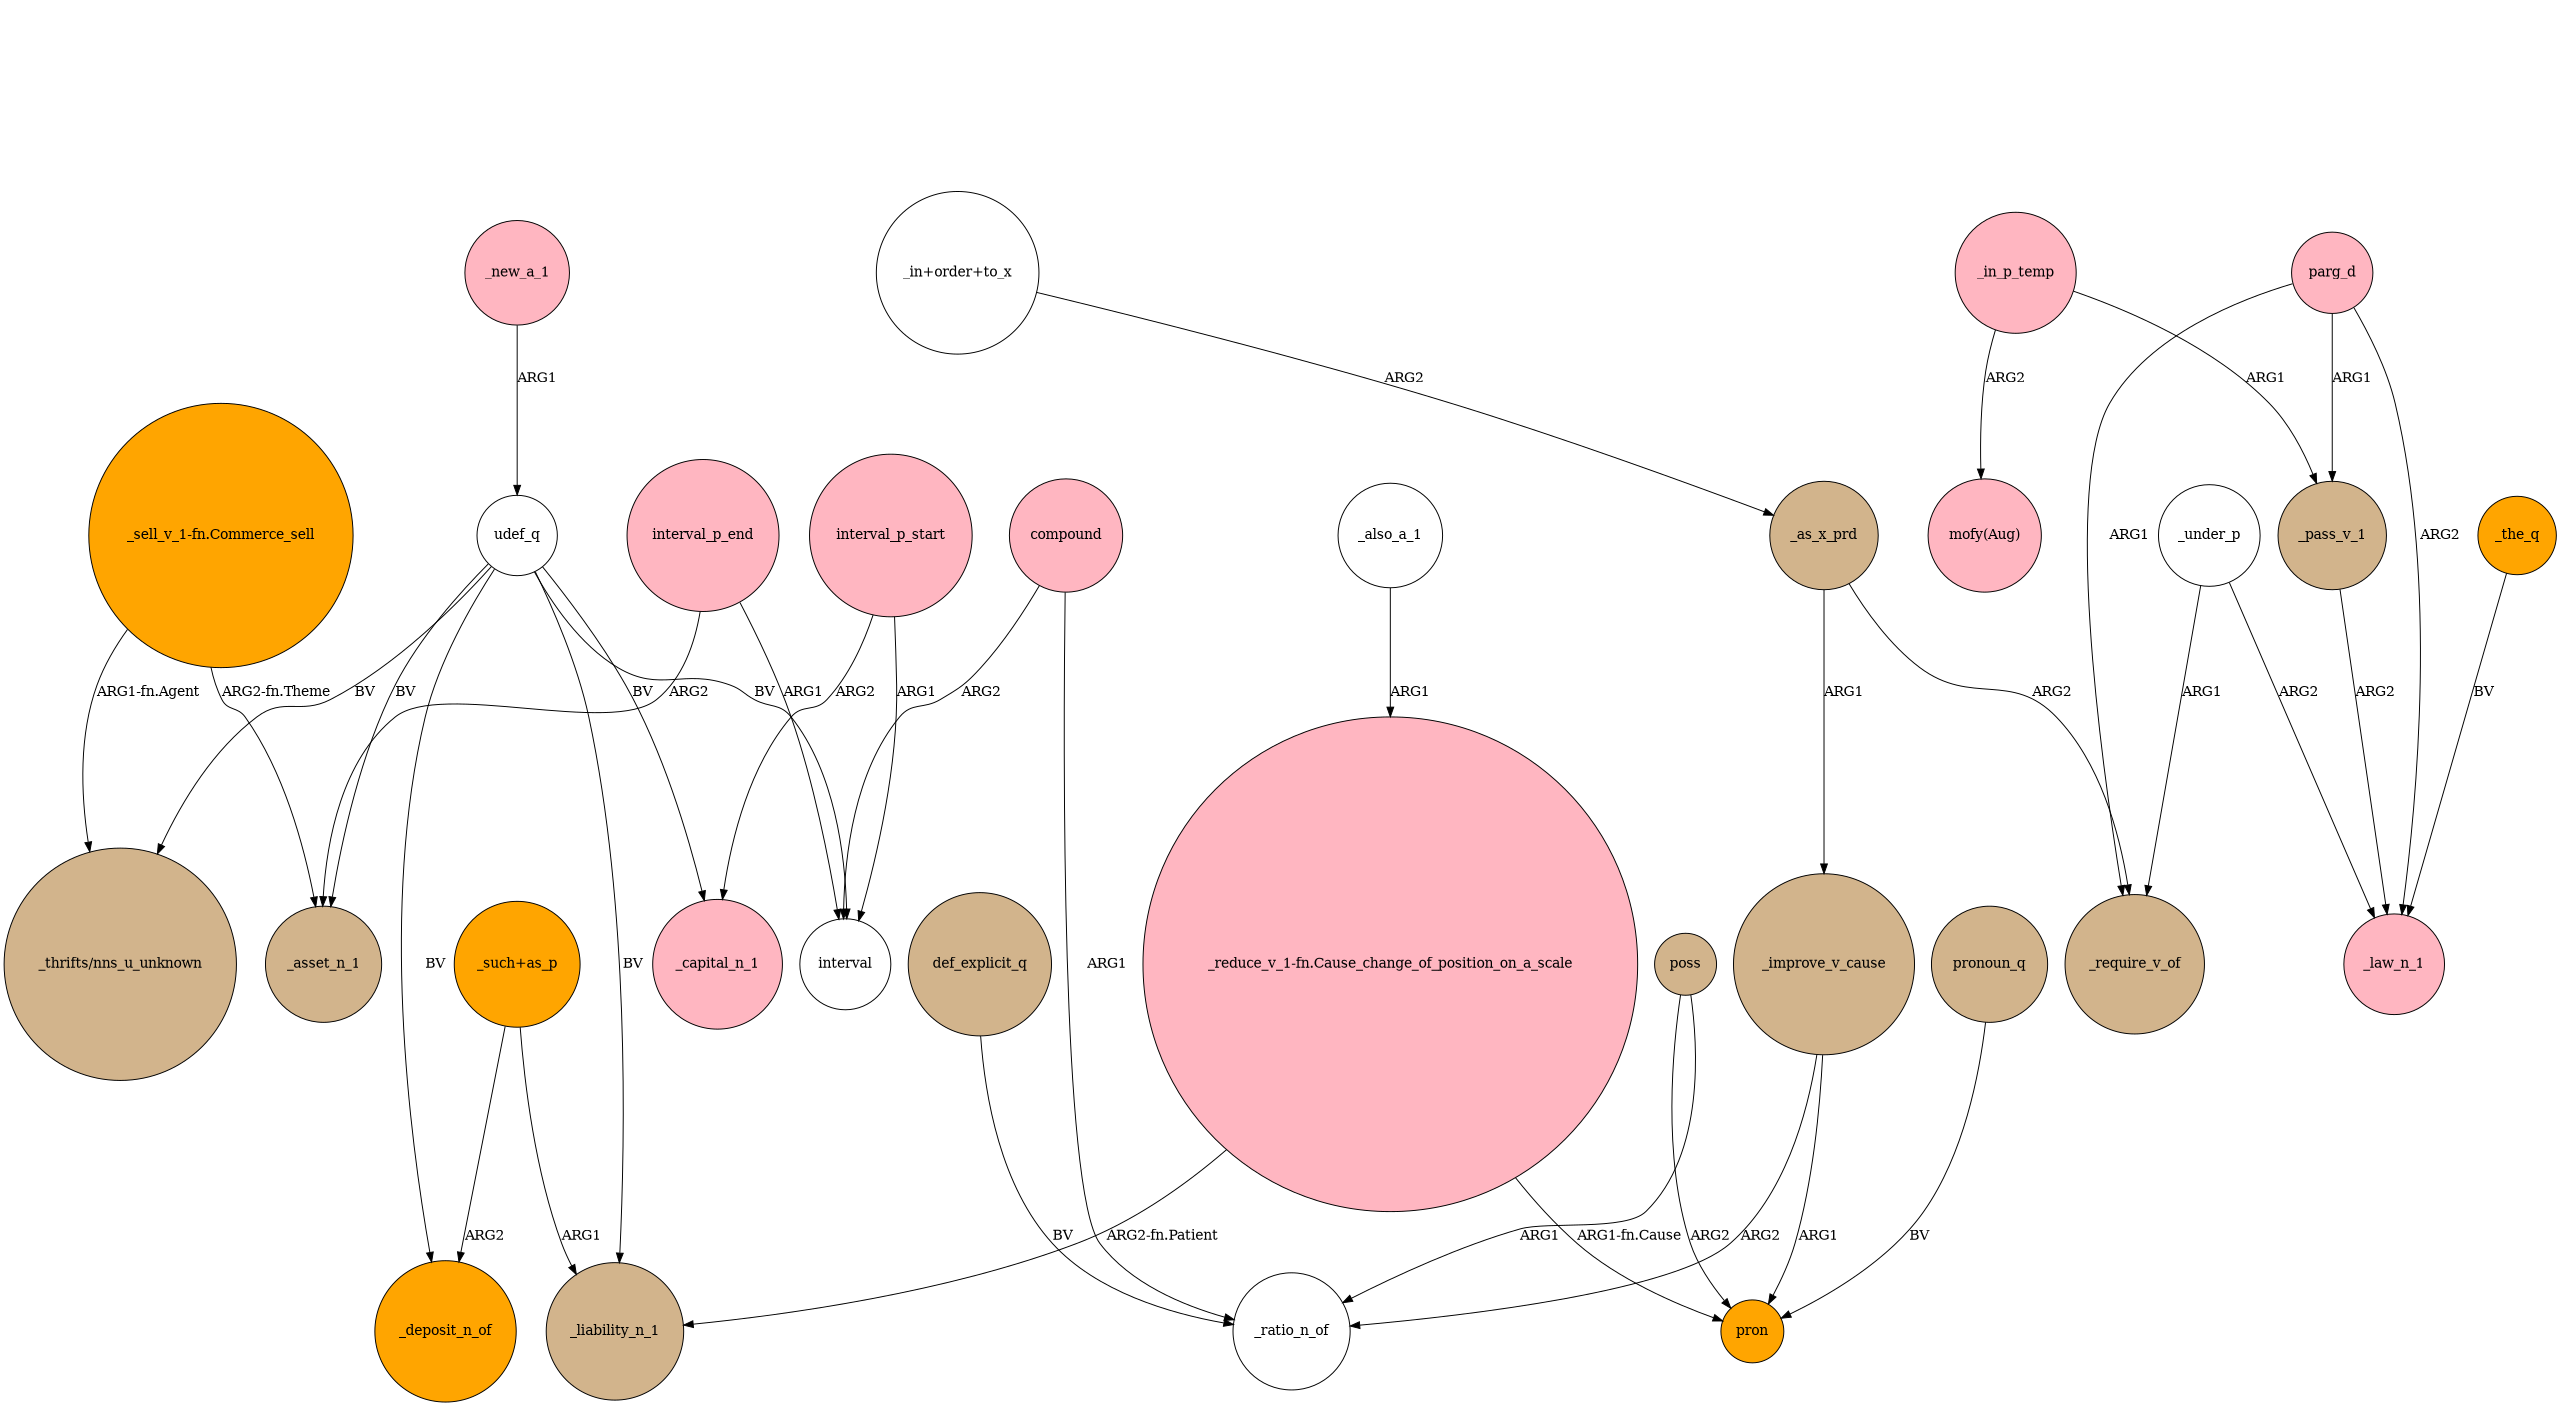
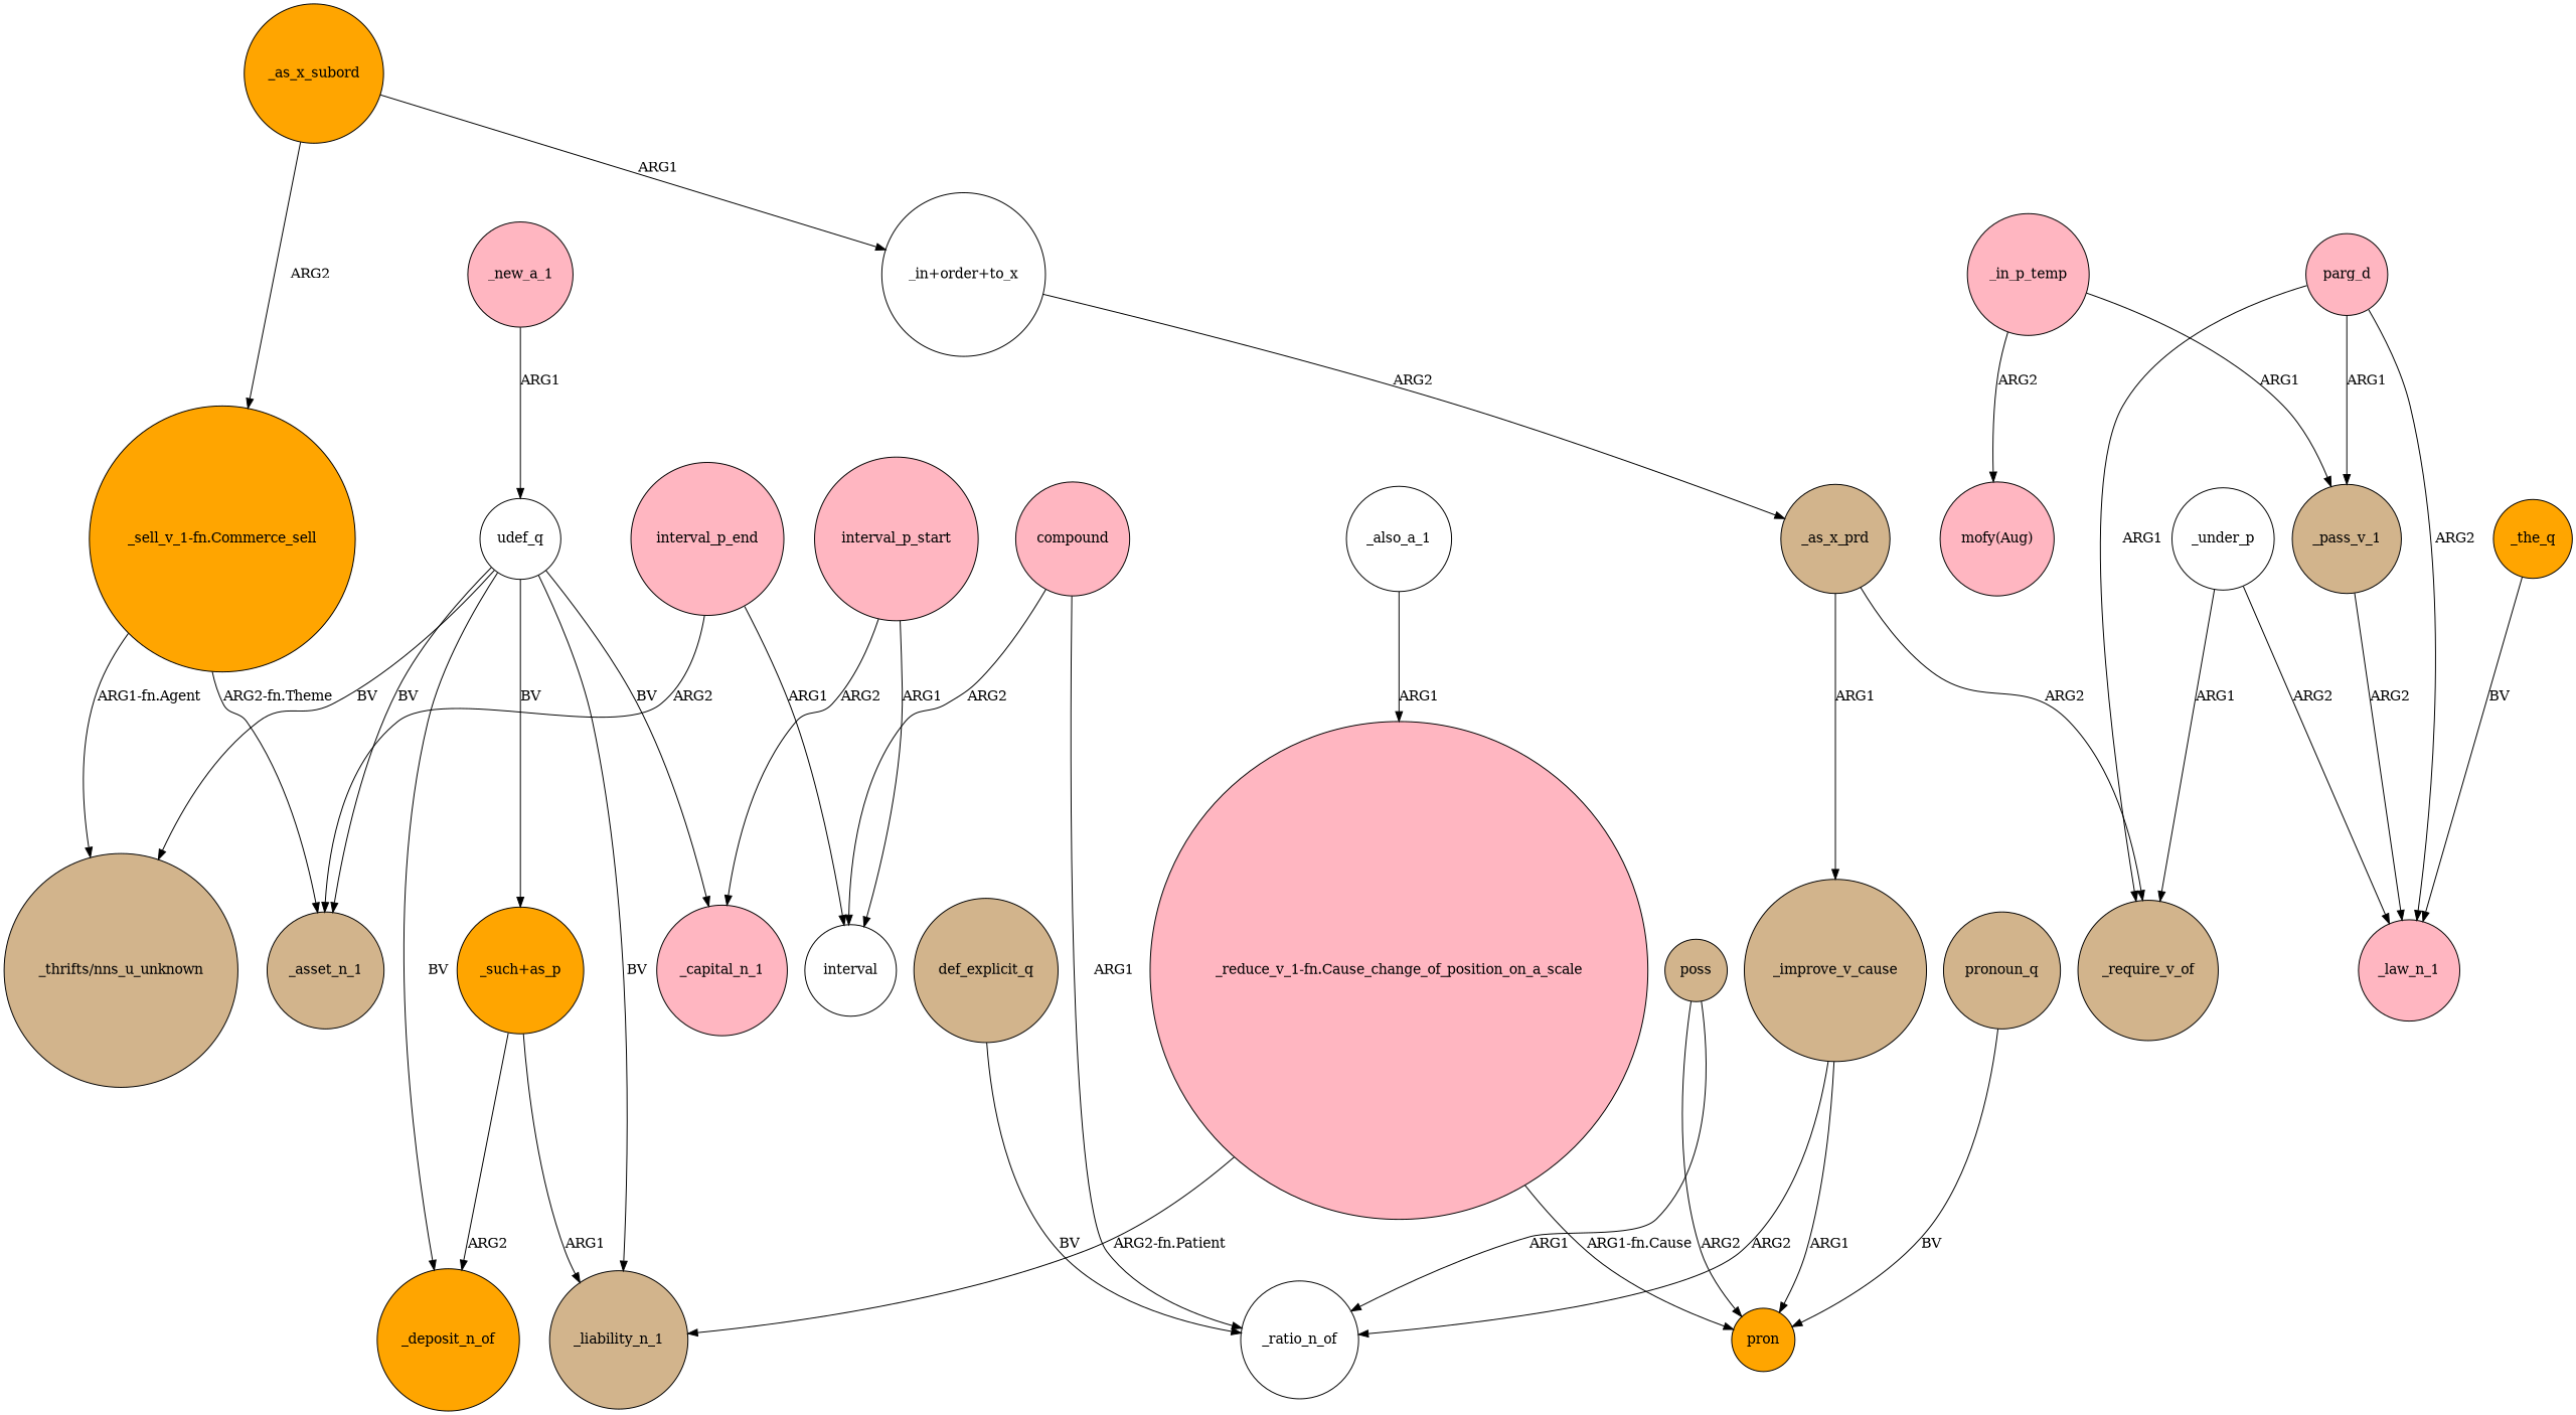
  digraph {
    node [fillcolor=tan shape=circle style=filled]
    udef_q [fillcolor=white]
    _liability_n_1
    "_thrifts/nns_u_unknown"
    _capital_n_1 [fillcolor=lightpink]
    _asset_n_1
    _deposit_n_of [fillcolor=orange]
    interval [fillcolor=white]
+   _as_x_subord [fillcolor=orange]
    "_in+order+to_x" [fillcolor=white]
    "_sell_v_1-fn.Commerce_sell" [fillcolor=orange]
    _as_x_prd
    _require_v_of
    _improve_v_cause
    pron [fillcolor=orange]
    poss
    _ratio_n_of [fillcolor=white]
    _under_p [fillcolor=white]
    _law_n_1 [fillcolor=lightpink]
    interval_p_start [fillcolor=lightpink]
    parg_d [fillcolor=lightpink]
    _pass_v_1
    "_such+as_p" [fillcolor=orange]
    interval_p_end [fillcolor=lightpink]
    _also_a_1 [fillcolor=white]
    "_reduce_v_1-fn.Cause_change_of_position_on_a_scale" [fillcolor=lightpink]
    def_explicit_q
    pronoun_q
    _in_p_temp [fillcolor=lightpink]
    "mofy(Aug)" [fillcolor=lightpink]
    compound [fillcolor=lightpink]
    _the_q [fillcolor=orange]
    _new_a_1 [fillcolor=lightpink]
    udef_q -> _liability_n_1 [label=BV]
    udef_q -> "_thrifts/nns_u_unknown" [label=BV]
    udef_q -> _capital_n_1 [label=BV]
    udef_q -> _asset_n_1 [label=BV]
    udef_q -> _deposit_n_of [label=BV]
-   udef_q -> interval [label=BV]
+   udef_q -> "_such+as_p" [label=BV]
+   _as_x_subord -> "_in+order+to_x" [label=ARG1]
+   _as_x_subord -> "_sell_v_1-fn.Commerce_sell" [label=ARG2]
    "_in+order+to_x" -> _as_x_prd [label=ARG2]
    "_sell_v_1-fn.Commerce_sell" -> "_thrifts/nns_u_unknown" [label="ARG1-fn.Agent"]
    "_sell_v_1-fn.Commerce_sell" -> _asset_n_1 [label="ARG2-fn.Theme"]
    _as_x_prd -> _require_v_of [label=ARG2]
    _as_x_prd -> _improve_v_cause [label=ARG1]
    _improve_v_cause -> pron [label=ARG1]
    _improve_v_cause -> _ratio_n_of [label=ARG2]
    poss -> pron [label=ARG2]
    poss -> _ratio_n_of [label=ARG1]
    _under_p -> _require_v_of [label=ARG1]
    _under_p -> _law_n_1 [label=ARG2]
    interval_p_start -> _capital_n_1 [label=ARG2]
    interval_p_start -> interval [label=ARG1]
    parg_d -> _require_v_of [label=ARG1]
    parg_d -> _law_n_1 [label=ARG2]
    parg_d -> _pass_v_1 [label=ARG1]
    _pass_v_1 -> _law_n_1 [label=ARG2]
    "_such+as_p" -> _liability_n_1 [label=ARG1]
    "_such+as_p" -> _deposit_n_of [label=ARG2]
    interval_p_end -> _asset_n_1 [label=ARG2]
    interval_p_end -> interval [label=ARG1]
    _also_a_1 -> "_reduce_v_1-fn.Cause_change_of_position_on_a_scale" [label=ARG1]
    "_reduce_v_1-fn.Cause_change_of_position_on_a_scale" -> _liability_n_1 [label="ARG2-fn.Patient"]
    "_reduce_v_1-fn.Cause_change_of_position_on_a_scale" -> pron [label="ARG1-fn.Cause"]
    def_explicit_q -> _ratio_n_of [label=BV]
    pronoun_q -> pron [label=BV]
    _in_p_temp -> _pass_v_1 [label=ARG1]
    _in_p_temp -> "mofy(Aug)" [label=ARG2]
    compound -> interval [label=ARG2]
    compound -> _ratio_n_of [label=ARG1]
    _the_q -> _law_n_1 [label=BV]
    _new_a_1 -> udef_q [label=ARG1]
  }
